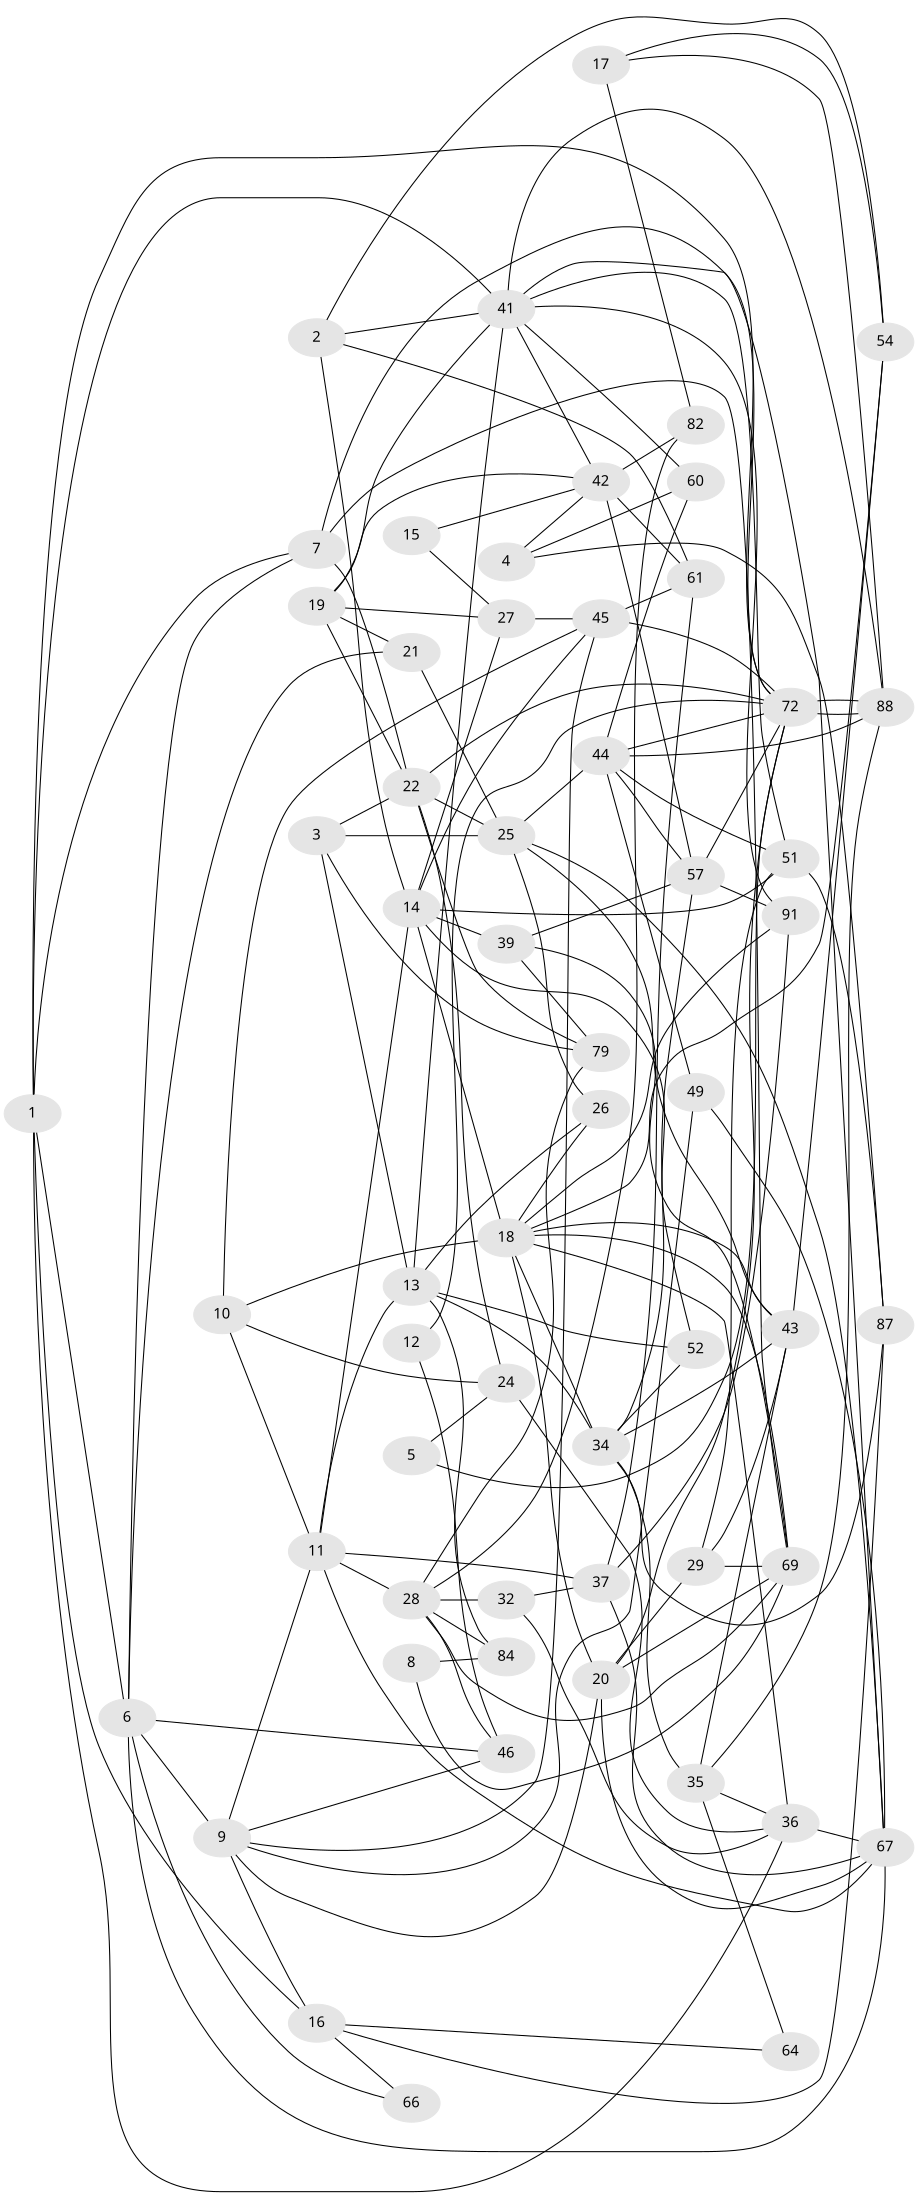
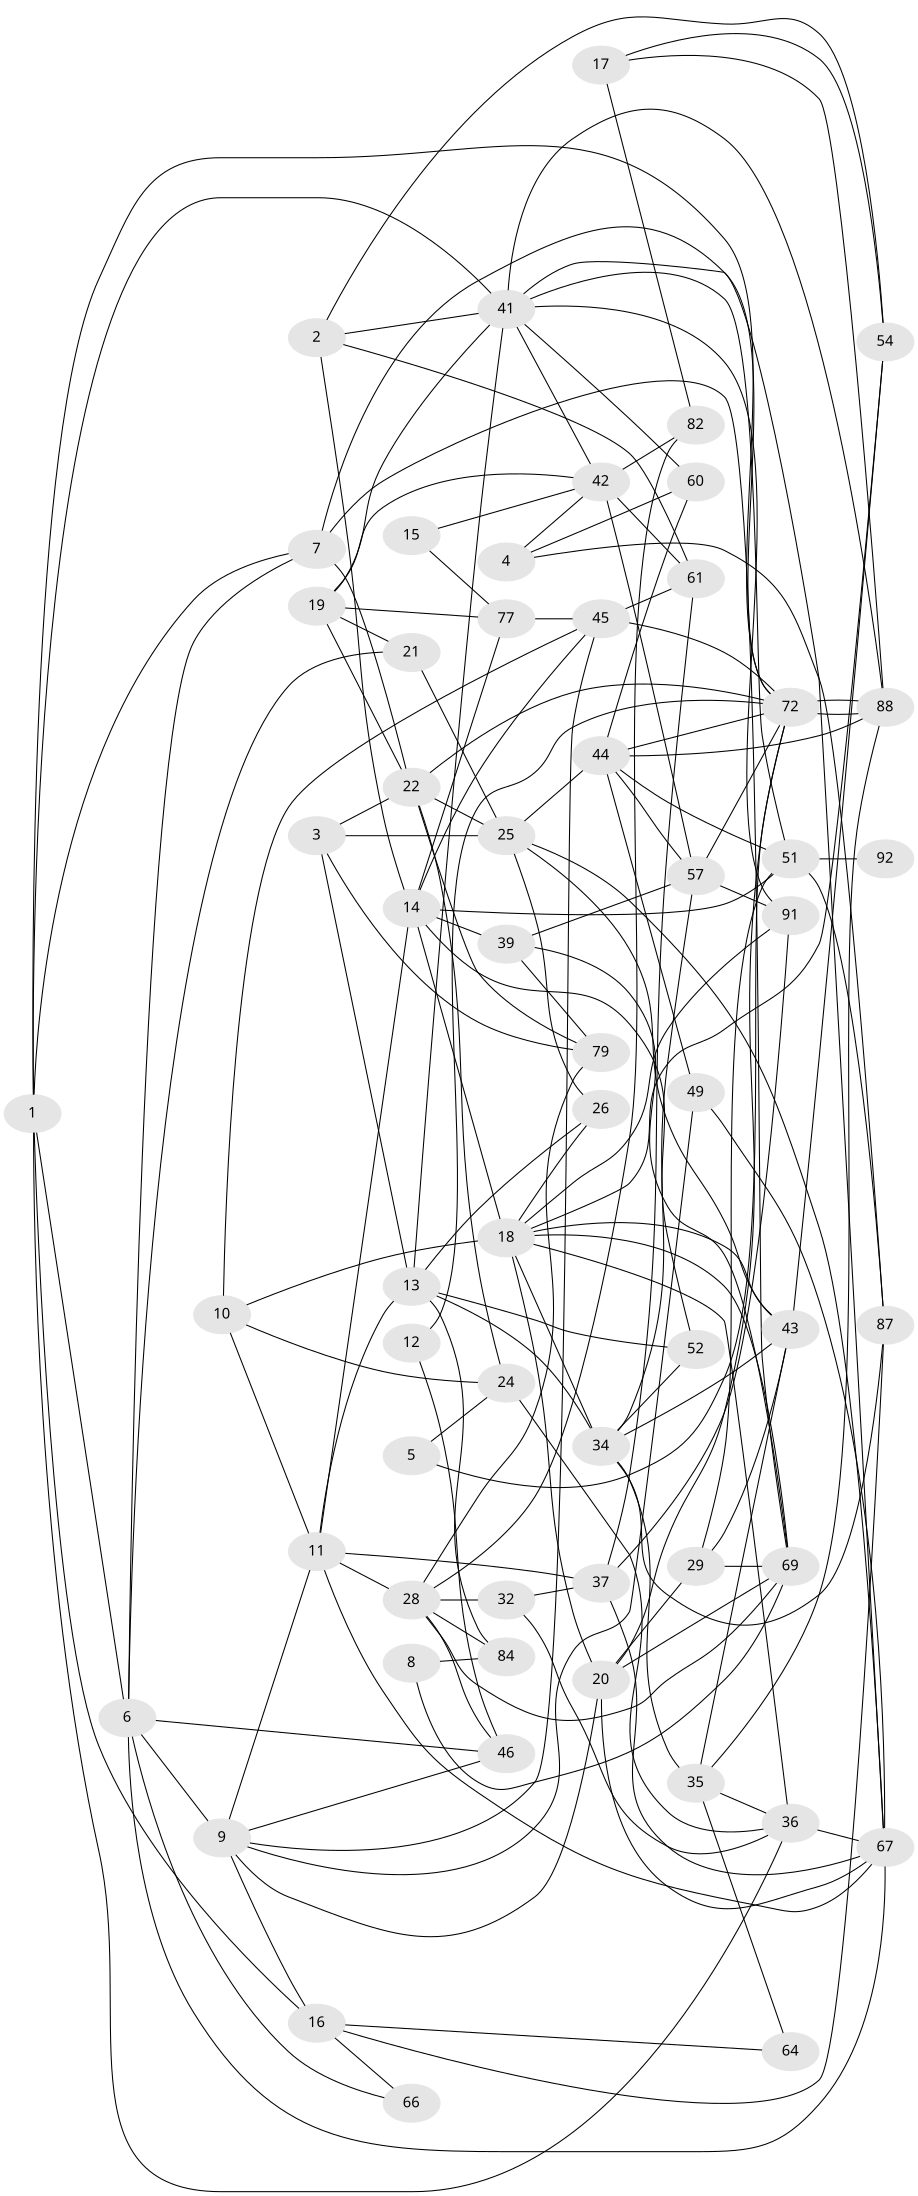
  graph {
    fontname="Noto Sans"
    rankdir=LR
    node [color=gray90 fontname="Noto Sans" style=filled]
    edge [fontname="Noto Sans"]
    1 [super="+63"]
    6 [super="+86"]
    7 [super="+75"]
    16 [super="+70"]
    36 [super="+38"]
    41 [super="+53"]
    72 [super="+78"]
    9 [super="+48"]
    21
    46
    66
    67 [super="+76"]
    22 [super="+31"]
    69 [super="+89"]
    87
    64
    42 [super="+74"]
    60
    51 [super="+71"]
    88
    91
    14 [super="+85"]
    45 [super="+59"]
    18 [super="+47"]
    52
-   27
+   27 [label=77]
    39
    2
    54 [super="+68"]
    61
    3 [super="+62"]
    13 [super="+23"]
    25 [super="+58"]
    79
    84
    26
    34 [super="+50"]
    24 [super="+90"]
    43 [super="+65"]
    44 [super="+81"]
    82
    57 [super="+73"]
    4
    5
    11 [super="+33"]
    20 [super="+40"]
    49
    8
    28 [super="+77"]
    37 [super="+83"]
    29 [super="+55"]
    10
    32
    12
    35 [super="+56"]
+   92
    15
    17 [super="+80"]
    19 [super="+30"]
    1 -- 6
    1 -- 7
    1 -- 16
    1 -- 36
    1 -- 41
    1 -- 72
    6 -- 7
    6 -- 9
    6 -- 21
    6 -- 46
    6 -- 66
    6 -- 67
    7 -- 72
    7 -- 22
    7 -- 69
    16 -- 66
    16 -- 87
    16 -- 64
    36 -- 67
    41 -- 67
    41 -- 42
    41 -- 60
    41 -- 51
    41 -- 88
    41 -- 91
    72 -- 88
    72 -- 88
    9 -- 16
    9 -- 46
    9 -- 45
    9 -- 11
    9 -- 20
    9 -- 49
    21 -- 25
    22 -- 72
    22 -- 25
    22 -- 79
    22 -- 24
    42 -- 61
    42 -- 82
    42 -- 57
    51 -- 87
+   51 -- 92
    14 -- 51
    14 -- 45
    14 -- 18
    14 -- 52
    14 -- 27
    14 -- 39
    45 -- 72
    45 -- 61 [weight=2]
    18 -- 36
    18 -- 69
    18 -- 91
    18 -- 54
    18 -- 26
    18 -- 34
    18 -- 43
    18 -- 20
    27 -- 45
    39 -- 69
    39 -- 79
    39 -- 57
    2 -- 41
    2 -- 14
    2 -- 54
    2 -- 61
    3 -- 22
    3 -- 13
    3 -- 25 [weight=3]
    3 -- 79
    13 -- 41
    13 -- 52
    13 -- 84
    13 -- 26
    13 -- 34
    25 -- 67
    25 -- 26
    25 -- 43
    25 -- 44
    34 -- 87
    34 -- 52
    34 -- 43
    34 -- 57
    34 -- 35
    24 -- 36
    43 -- 54
    44 -- 72
    44 -- 60
    44 -- 51
    44 -- 88
    44 -- 57
    44 -- 49
    57 -- 72
    57 -- 91
    4 -- 87
    4 -- 42
    4 -- 60
    5 -- 72
    5 -- 24
    11 -- 67
    11 -- 14
    11 -- 13
    11 -- 28
    11 -- 37
    20 -- 72
    20 -- 67
    20 -- 69
    20 -- 29
    49 -- 67
    8 -- 69
    8 -- 84
    28 -- 46
    28 -- 69
    28 -- 79
    28 -- 84
    28 -- 82
    28 -- 32
    37 -- 67
    37 -- 91
    37 -- 61
    29 -- 69
    29 -- 51
    29 -- 43
    10 -- 45
    10 -- 18
    10 -- 24
    10 -- 11
    32 -- 36
    32 -- 37
    12 -- 72
    12 -- 46
    35 -- 36
    35 -- 64
    35 -- 88
    35 -- 43
    15 -- 42
    15 -- 27
    17 -- 88
    17 -- 54
    17 -- 82
    19 -- 41
    19 -- 21
    19 -- 22
    19 -- 42
    19 -- 27
  }
